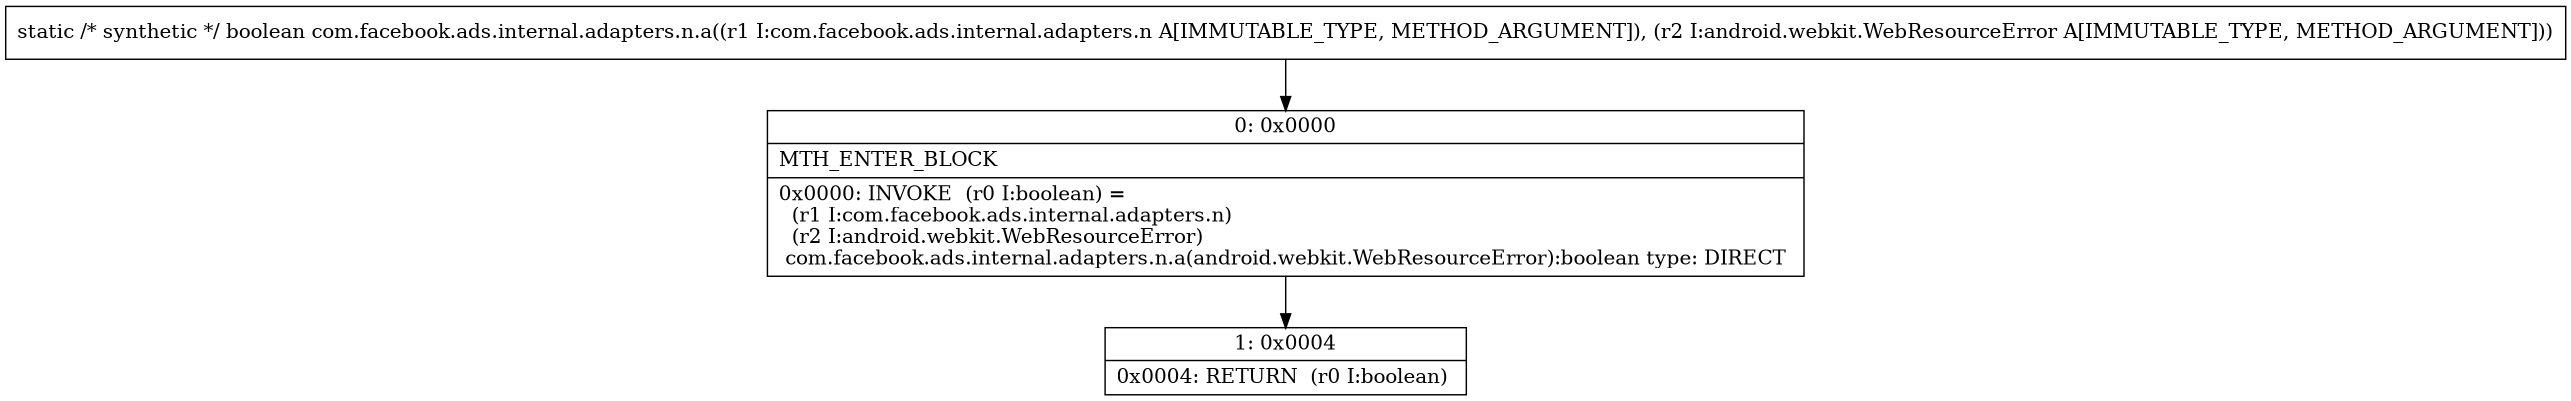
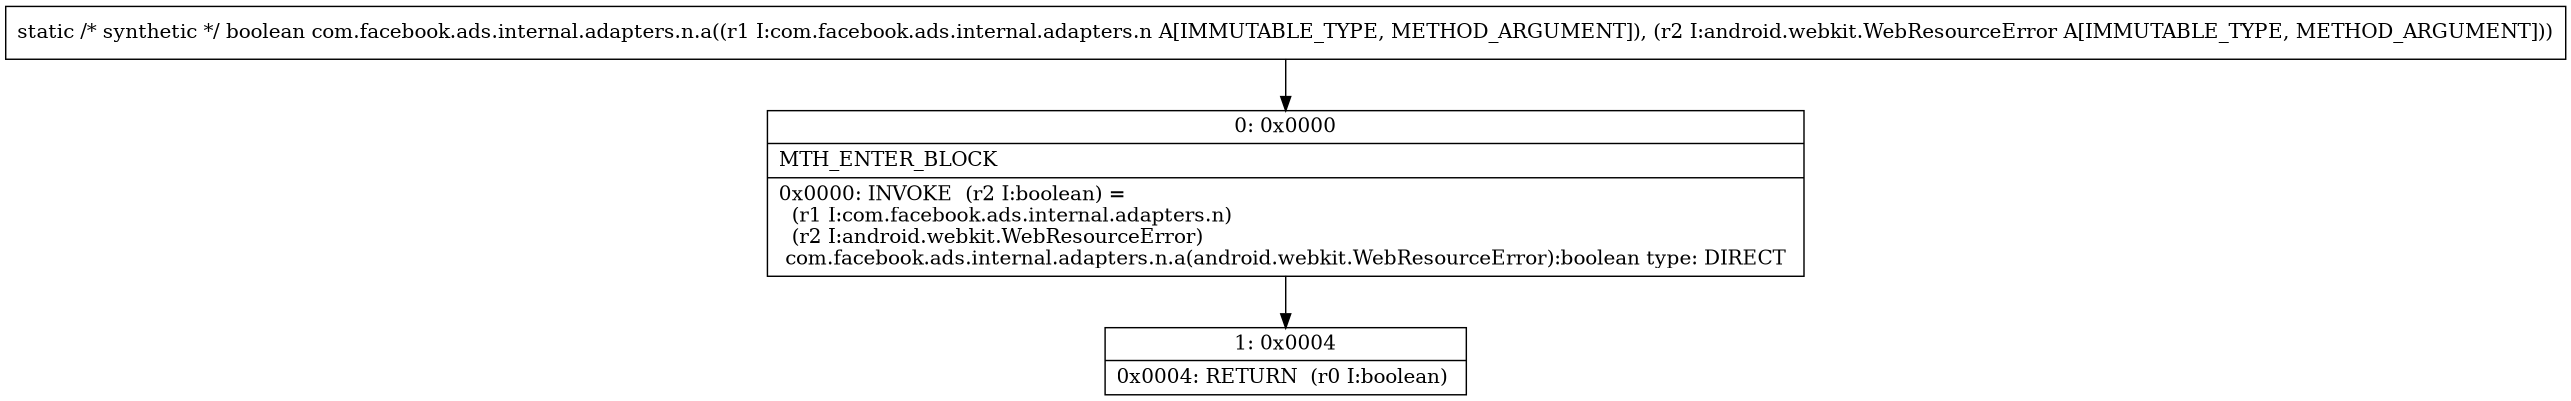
  digraph {
    node [shape=record]
-   n1 [label="{0\:\ 0x0000|MTH_ENTER_BLOCK\l|0x0000: INVOKE  (r0 I:boolean) = \l  (r1 I:com.facebook.ads.internal.adapters.n)\l  (r2 I:android.webkit.WebResourceError)\l com.facebook.ads.internal.adapters.n.a(android.webkit.WebResourceError):boolean type: DIRECT \l}"]
+   n1 [label="{0\:\ 0x0000|MTH_ENTER_BLOCK\l|0x0000: INVOKE  (r2 I:boolean) = \l  (r1 I:com.facebook.ads.internal.adapters.n)\l  (r2 I:android.webkit.WebResourceError)\l com.facebook.ads.internal.adapters.n.a(android.webkit.WebResourceError):boolean type: DIRECT \l}"]
    n2 [label="{1\:\ 0x0004|0x0004: RETURN  (r0 I:boolean) \l}"]
    n3 [label="{static \/* synthetic *\/ boolean com.facebook.ads.internal.adapters.n.a((r1 I:com.facebook.ads.internal.adapters.n A[IMMUTABLE_TYPE, METHOD_ARGUMENT]), (r2 I:android.webkit.WebResourceError A[IMMUTABLE_TYPE, METHOD_ARGUMENT])) }"]
    n1 -> n2
    n3 -> n1
  }
